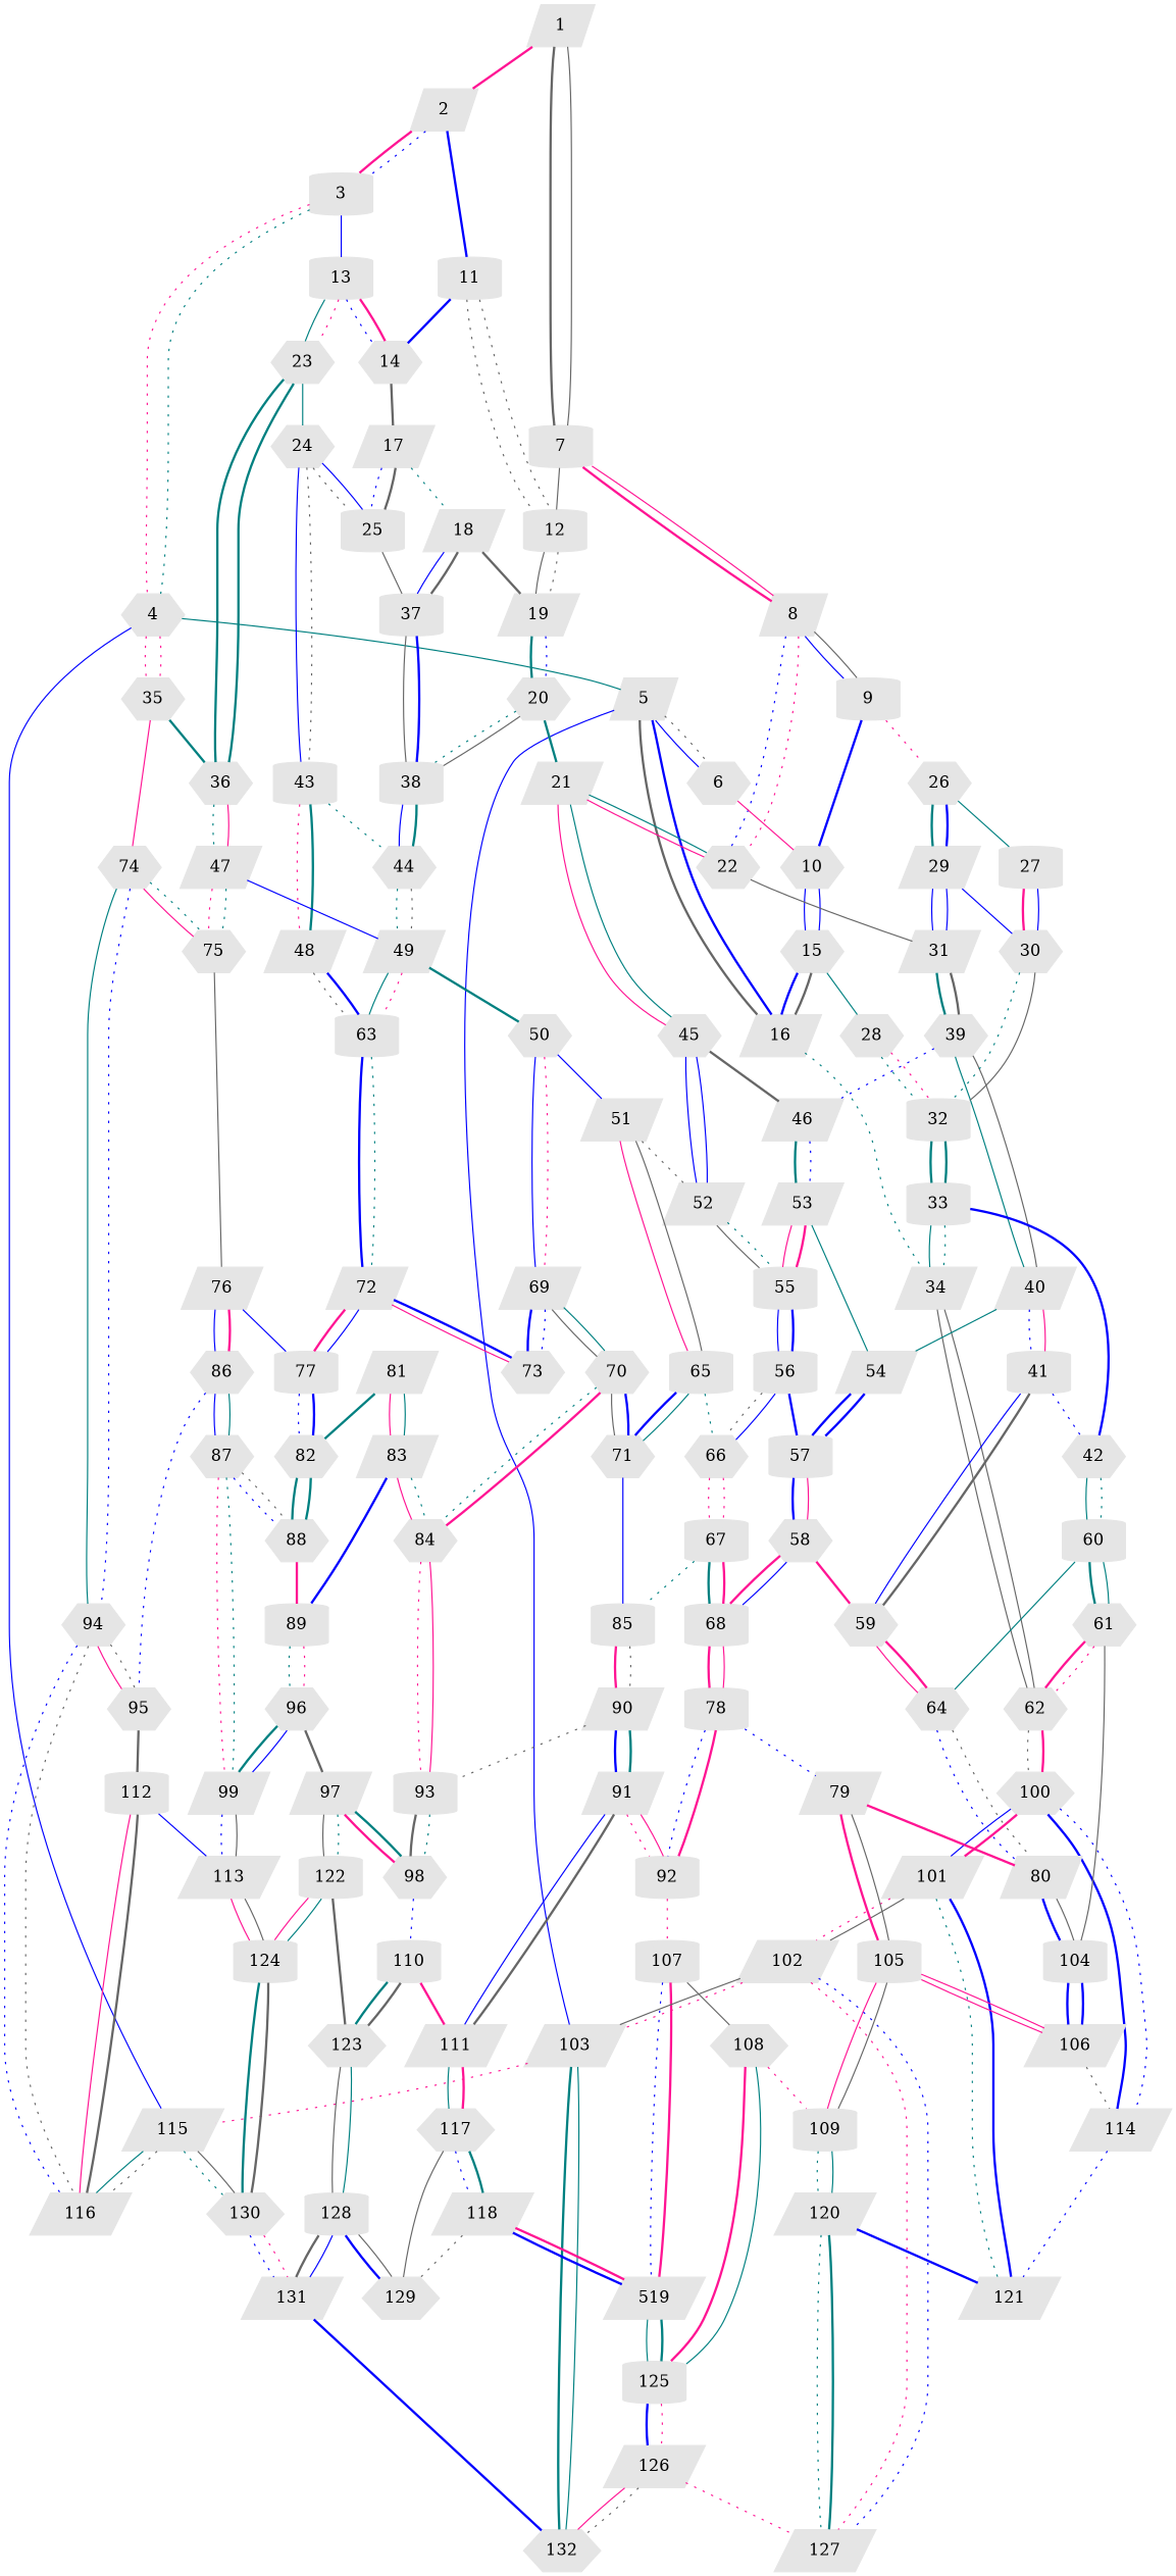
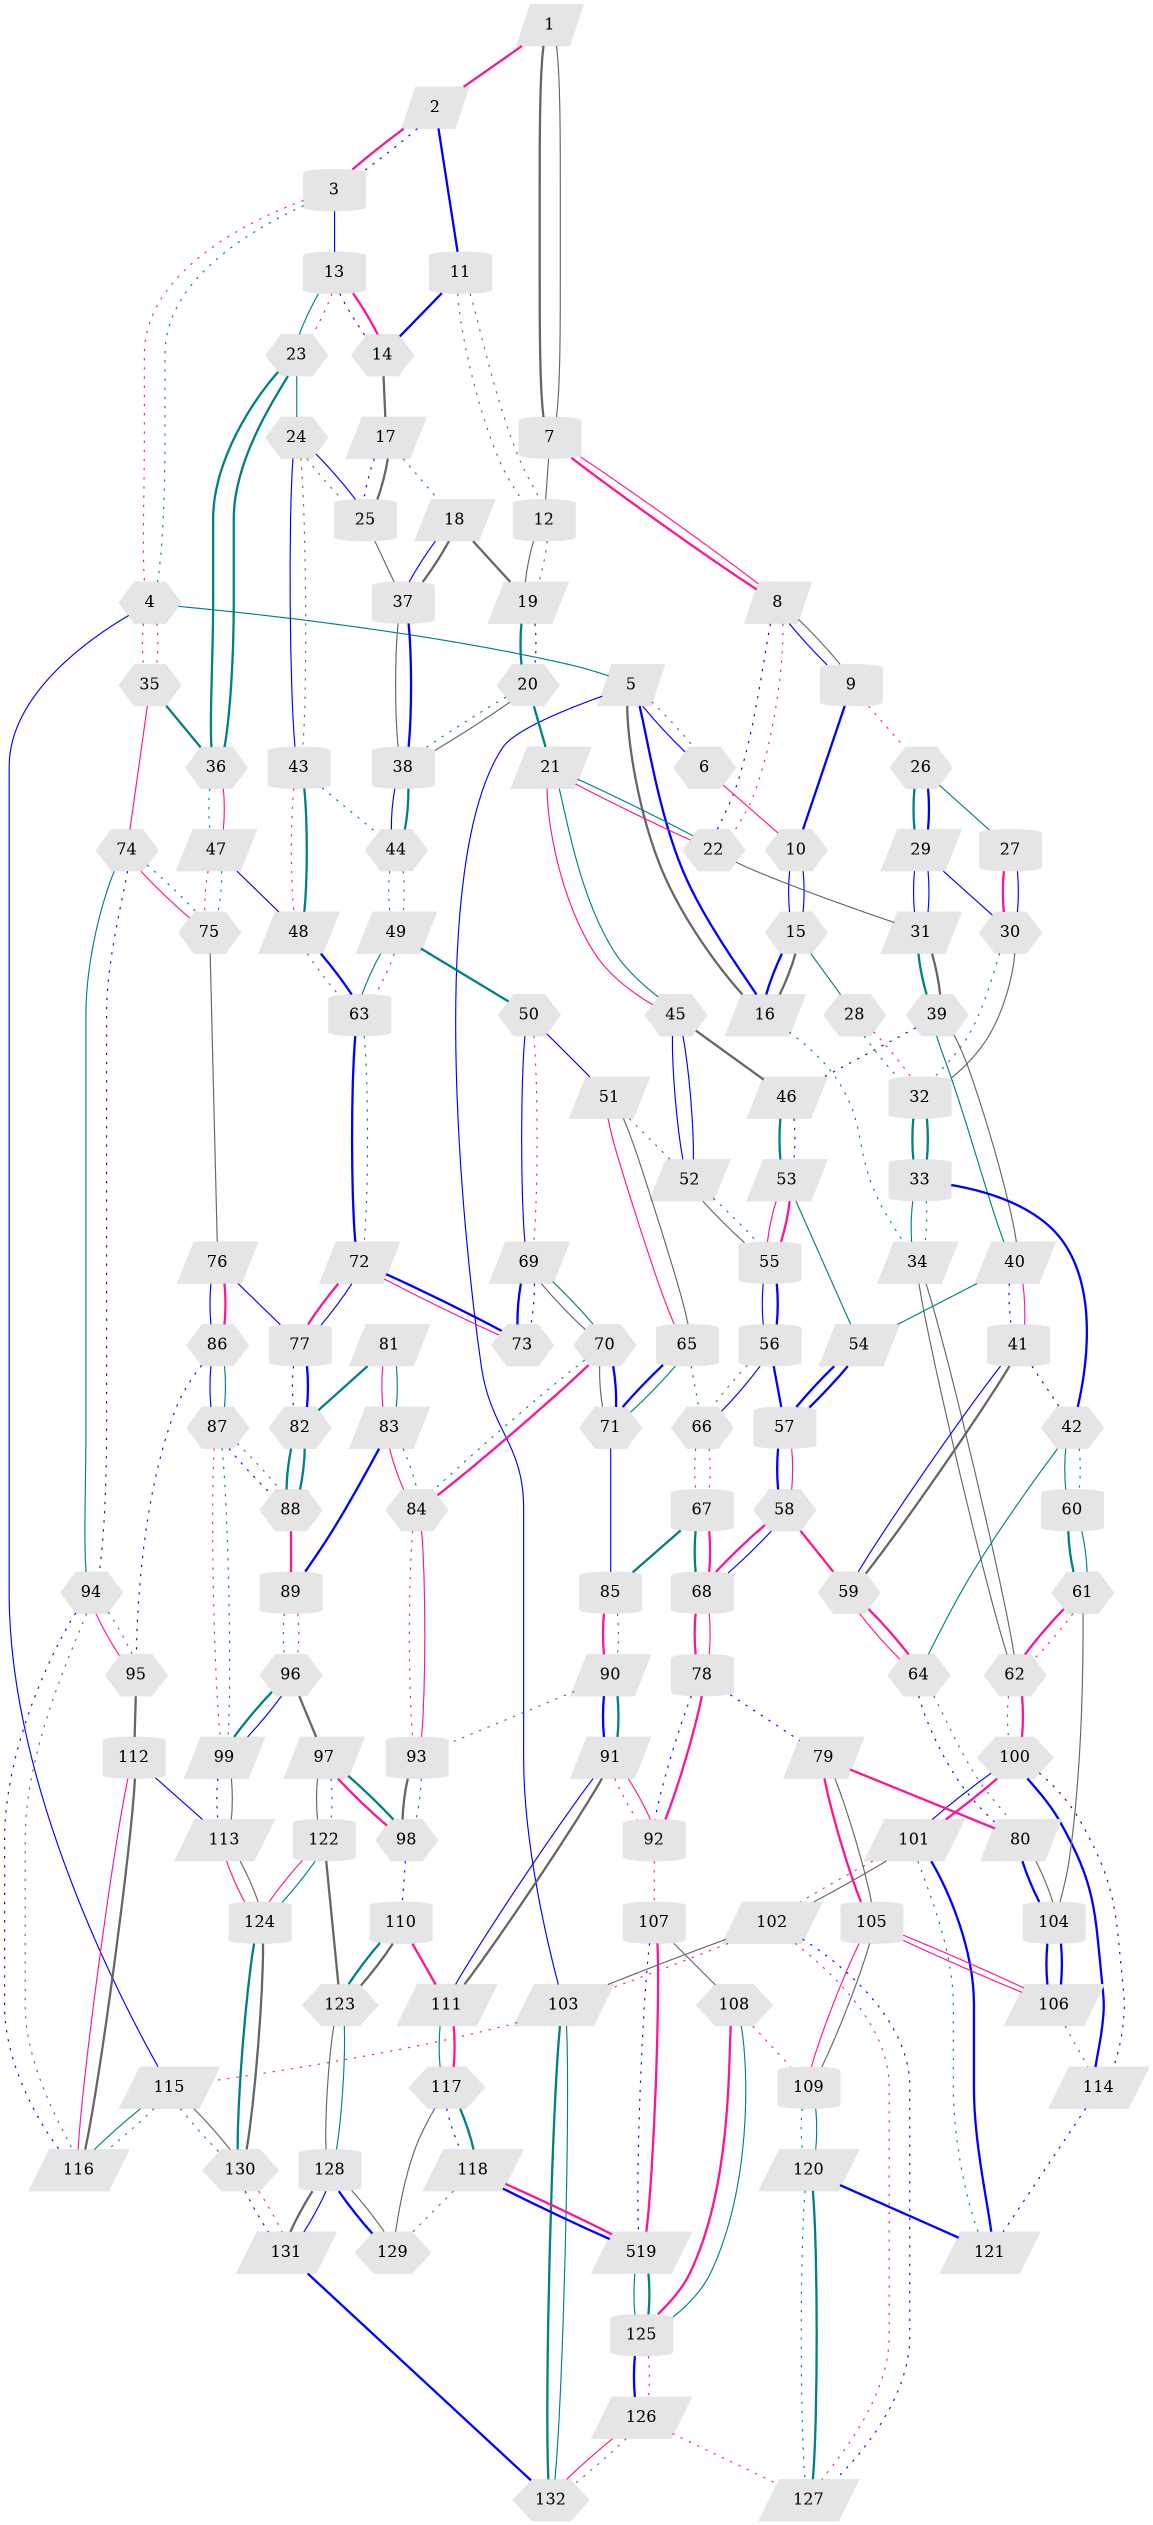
  graph {
    node [color=gray90 shape=parallelogram style=filled]
    edge [color=blue style=solid]
    1
    2
    7 [shape=cylinder]
    3 [shape=cylinder]
    11 [shape=cylinder]
    8
    12 [shape=cylinder]
    4 [shape=hexagon]
    13 [shape=cylinder]
    14 [shape=hexagon]
    5
    35 [shape=hexagon]
    115
    23 [shape=hexagon]
    6 [shape=hexagon]
    16
    103
    36 [shape=hexagon]
    74 [shape=hexagon]
    116
    130 [shape=hexagon]
    10 [shape=hexagon]
    34
    132 [shape=hexagon]
    15 [shape=hexagon]
    9 [shape=cylinder]
    22 [shape=hexagon]
    19
    26 [shape=hexagon]
    31
    27 [shape=cylinder]
    29
    28 [shape=hexagon]
    17
    20 [shape=hexagon]
    24 [shape=hexagon]
    18
    25 [shape=cylinder]
    32 [shape=cylinder]
    62 [shape=hexagon]
    37 [shape=cylinder]
    38 [shape=cylinder]
    21
    45 [shape=hexagon]
    44 [shape=hexagon]
    46
    52
    39 [shape=hexagon]
    43 [shape=cylinder]
    47
    48
    30 [shape=hexagon]
    33 [shape=cylinder]
    40
    42 [shape=hexagon]
    60 [shape=cylinder]
    100 [shape=hexagon]
    75 [shape=hexagon]
    94 [shape=hexagon]
    49
    41 [shape=cylinder]
    54
    53
    59 [shape=hexagon]
    57 [shape=cylinder]
    64 [shape=hexagon]
    61 [shape=hexagon]
    63 [shape=cylinder]
    50 [shape=hexagon]
    55 [shape=cylinder]
    76
    72
    51
    69
    65 [shape=cylinder]
    70 [shape=hexagon]
    73 [shape=hexagon]
    66 [shape=hexagon]
    71 [shape=hexagon]
    56 [shape=cylinder]
    58 [shape=hexagon]
    67 [shape=cylinder]
    68 [shape=cylinder]
    78 [shape=cylinder]
    80
    104 [shape=cylinder]
    106
    101
    114
    77 [shape=cylinder]
    85 [shape=cylinder]
    90
    79
    92 [shape=cylinder]
    84 [shape=hexagon]
    93 [shape=cylinder]
    82 [shape=hexagon]
    95 [shape=hexagon]
    86 [shape=hexagon]
    87 [shape=hexagon]
    88 [shape=hexagon]
    105 [shape=cylinder]
    107 [shape=cylinder]
    109 [shape=cylinder]
    81
    83
    89 [shape=cylinder]
    96 [shape=hexagon]
    98 [shape=hexagon]
    91
    99
    112 [shape=cylinder]
    113
    97
    111
    117 [shape=hexagon]
    108 [shape=hexagon]
    n118 [label=519]
    110 [shape=cylinder]
    122 [shape=cylinder]
    123 [shape=hexagon]
    124 [shape=cylinder]
    102
    121
    127
    120
    125 [shape=cylinder]
    126
    128 [shape=cylinder]
    118
    129 [shape=hexagon]
    131
    1 -- 2 [color=deeppink style=bold]
    1 -- 7 [color=gray40 style=bold]
    1 -- 7 [color=gray40]
    2 -- 3 [color=deeppink style=bold]
    2 -- 3 [style=dotted]
    2 -- 11 [style=bold]
    7 -- 8 [color=deeppink style=bold]
    7 -- 8 [color=deeppink]
    7 -- 12 [color=gray40]
    3 -- 4 [color=deeppink style=dotted]
    3 -- 4 [color=teal style=dotted]
    3 -- 13
    11 -- 12 [color=gray40 style=dotted]
    11 -- 12 [color=gray40 style=dotted]
    11 -- 14 [style=bold]
    8 -- 9
    8 -- 9 [color=gray40]
    8 -- 22 [style=dotted]
    8 -- 22 [color=deeppink style=dotted]
    12 -- 19 [color=gray40]
    12 -- 19 [color=gray40 style=dotted]
    4 -- 5 [color=teal]
    4 -- 35 [color=deeppink style=dotted]
    4 -- 35 [color=deeppink style=dotted]
    4 -- 115
    13 -- 14 [style=dotted]
    13 -- 14 [color=deeppink style=bold]
    13 -- 23 [color=teal]
    13 -- 23 [color=deeppink style=dotted]
    14 -- 17 [color=gray40 style=bold]
    5 -- 6
    5 -- 6 [color=gray40 style=dotted]
    5 -- 16 [color=gray40 style=bold]
    5 -- 16 [style=bold]
    5 -- 103
    35 -- 36 [color=teal style=bold]
    35 -- 74 [color=deeppink]
    115 -- 116 [color=teal]
    115 -- 116 [color=gray40 style=dotted]
    115 -- 130 [color=teal style=dotted]
    115 -- 130 [color=gray40]
    23 -- 36 [color=teal style=bold]
    23 -- 36 [color=teal style=bold]
    23 -- 24 [color=teal]
    6 -- 10 [color=deeppink]
    16 -- 34 [color=teal style=dotted]
    103 -- 115 [color=deeppink style=dotted]
    103 -- 132 [color=teal style=bold]
    103 -- 132 [color=teal]
    36 -- 47 [color=teal style=dotted]
    36 -- 47 [color=deeppink]
    74 -- 75 [color=deeppink]
    74 -- 75 [color=teal style=dotted]
    74 -- 94 [color=teal]
    74 -- 94 [style=dotted]
    130 -- 131 [style=dotted]
    130 -- 131 [color=deeppink style=dotted]
    10 -- 15
    10 -- 15
    34 -- 62 [color=gray40]
    34 -- 62 [color=gray40]
    15 -- 16 [style=bold]
    15 -- 16 [color=gray40 style=bold]
    15 -- 28 [color=teal]
    9 -- 10 [style=bold]
    9 -- 26 [color=deeppink style=dotted]
    22 -- 31 [color=gray40]
    19 -- 20 [color=teal style=bold]
    19 -- 20 [style=dotted]
    26 -- 27 [color=teal]
    26 -- 29 [color=teal style=bold]
    26 -- 29 [style=bold]
    31 -- 39 [color=teal style=bold]
    31 -- 39 [color=gray40 style=bold]
    27 -- 30 [color=deeppink style=bold]
    27 -- 30
    29 -- 31
    29 -- 31
    29 -- 30
    28 -- 32 [color=teal style=dotted]
    28 -- 32 [color=deeppink style=dotted]
    17 -- 18 [color=teal style=dotted]
    17 -- 25 [style=dotted]
    17 -- 25 [color=gray40 style=bold]
    20 -- 38 [color=teal style=dotted]
    20 -- 38 [color=gray40]
    20 -- 21 [color=teal style=bold]
    24 -- 25 [color=gray40 style=dotted]
    24 -- 25
    24 -- 43
    24 -- 43 [color=gray40 style=dotted]
    18 -- 19 [color=gray40 style=bold]
    18 -- 37
    18 -- 37 [color=gray40 style=bold]
    25 -- 37 [color=gray40]
    32 -- 33 [color=teal style=bold]
    32 -- 33 [color=teal style=bold]
    62 -- 100 [color=gray40 style=dotted]
    62 -- 100 [color=deeppink style=bold]
    37 -- 38 [color=gray40]
    37 -- 38 [style=bold]
    38 -- 44
    38 -- 44 [color=teal style=bold]
    21 -- 22 [color=deeppink]
    21 -- 22 [color=teal]
    21 -- 45 [color=deeppink]
    21 -- 45 [color=teal]
    45 -- 46 [color=gray40 style=bold]
    45 -- 52
    45 -- 52
    44 -- 49 [color=teal style=dotted]
    44 -- 49 [color=gray40 style=dotted]
    46 -- 53 [color=teal style=bold]
    46 -- 53 [style=dotted]
    52 -- 55 [color=gray40]
    52 -- 55 [color=teal style=dotted]
    39 -- 46 [style=dotted]
    39 -- 40 [color=teal]
    39 -- 40 [color=gray40]
    43 -- 44 [color=teal style=dotted]
    43 -- 48 [color=deeppink style=dotted]
    43 -- 48 [color=teal style=bold]
-   47 -- 49
+   47 -- 48
    47 -- 75 [color=deeppink style=dotted]
    47 -- 75 [color=teal style=dotted]
    48 -- 63 [color=gray40 style=dotted]
    48 -- 63 [style=bold]
    30 -- 32 [color=teal style=dotted]
    30 -- 32 [color=gray40]
    33 -- 34 [color=teal]
    33 -- 34 [color=teal style=dotted]
    33 -- 42 [style=bold]
    40 -- 41 [style=dotted]
    40 -- 41 [color=deeppink]
    40 -- 54 [color=teal]
    42 -- 60 [color=teal]
    42 -- 60 [color=teal style=dotted]
-   60 -- 64 [color=teal]
+   42 -- 64 [color=teal]
    60 -- 61 [color=teal style=bold]
    60 -- 61 [color=teal]
    100 -- 101
    100 -- 101 [color=deeppink style=bold]
    100 -- 114 [style=bold]
    100 -- 114 [style=dotted]
    75 -- 76 [color=gray40]
    94 -- 116 [style=dotted]
    94 -- 116 [color=gray40 style=dotted]
    94 -- 95 [color=deeppink]
    94 -- 95 [color=gray40 style=dotted]
    49 -- 63 [color=teal]
    49 -- 63 [color=deeppink style=dotted]
    49 -- 50 [color=teal style=bold]
    41 -- 42 [style=dotted]
    41 -- 59
    41 -- 59 [color=gray40 style=bold]
    54 -- 57 [style=bold]
    54 -- 57 [style=bold]
    53 -- 54 [color=teal]
    53 -- 55 [color=deeppink]
    53 -- 55 [color=deeppink style=bold]
    59 -- 64 [color=deeppink]
    59 -- 64 [color=deeppink style=bold]
    57 -- 58 [style=bold]
    57 -- 58 [color=deeppink]
    64 -- 80 [style=dotted]
    64 -- 80 [color=gray40 style=dotted]
    61 -- 62 [color=deeppink style=bold]
    61 -- 62 [color=deeppink style=dotted]
    61 -- 104 [color=gray40]
    63 -- 72 [style=bold]
    63 -- 72 [color=teal style=dotted]
    50 -- 51
    50 -- 69
    50 -- 69 [color=deeppink style=dotted]
    55 -- 56
    55 -- 56 [style=bold]
    76 -- 77
    76 -- 86
    76 -- 86 [color=deeppink style=bold]
    72 -- 73 [color=deeppink]
    72 -- 73 [style=bold]
    72 -- 77 [color=deeppink style=bold]
    72 -- 77
    51 -- 52 [color=gray40 style=dotted]
    51 -- 65 [color=deeppink]
    51 -- 65 [color=gray40]
    69 -- 70 [color=gray40]
    69 -- 70 [color=teal]
    69 -- 73 [style=bold]
    69 -- 73 [style=dotted]
    65 -- 66 [color=teal style=dotted]
    65 -- 71 [style=bold]
    65 -- 71 [color=teal]
    70 -- 71 [color=gray40]
    70 -- 71 [style=bold]
    70 -- 84 [color=teal style=dotted]
    70 -- 84 [color=deeppink style=bold]
    66 -- 67 [color=deeppink style=dotted]
    66 -- 67 [color=deeppink style=dotted]
    71 -- 85
    56 -- 57 [style=bold]
    56 -- 66 [color=gray40 style=dotted]
    56 -- 66
    58 -- 59 [color=deeppink style=bold]
    58 -- 68 [color=deeppink style=bold]
    58 -- 68
    67 -- 68 [color=teal style=bold]
    67 -- 68 [color=deeppink style=bold]
-   67 -- 85 [color=teal style=dotted]
+   67 -- 85 [color=teal style=bold]
    68 -- 78 [color=deeppink style=bold]
    68 -- 78 [color=deeppink]
    78 -- 79 [style=dotted]
    78 -- 92 [style=dotted]
    78 -- 92 [color=deeppink style=bold]
    80 -- 104 [style=bold]
    80 -- 104 [color=gray40]
    104 -- 106 [style=bold]
    104 -- 106 [style=bold]
    106 -- 114 [color=gray40 style=dotted]
    101 -- 102 [color=deeppink style=dotted]
    101 -- 102 [color=gray40]
    101 -- 121 [color=teal style=dotted]
    101 -- 121 [style=bold]
    114 -- 121 [style=dotted]
    77 -- 82 [style=dotted]
    77 -- 82 [style=bold]
    85 -- 90 [color=deeppink style=bold]
    85 -- 90 [color=gray40 style=dotted]
    90 -- 93 [color=gray40 style=dotted]
    90 -- 91 [style=bold]
    90 -- 91 [color=teal style=bold]
    79 -- 80 [color=deeppink style=bold]
    79 -- 105 [color=deeppink style=bold]
    79 -- 105 [color=gray40]
    92 -- 107 [color=deeppink style=dotted]
    84 -- 93 [color=deeppink style=dotted]
    84 -- 93 [color=deeppink]
    93 -- 98 [color=gray40 style=bold]
    93 -- 98 [color=teal style=dotted]
    82 -- 88 [color=teal style=bold]
    82 -- 88 [color=teal style=bold]
    95 -- 112 [color=gray40 style=bold]
    86 -- 95 [style=dotted]
    86 -- 87
    86 -- 87 [color=teal]
    87 -- 88 [style=dotted]
    87 -- 88 [color=gray40 style=dotted]
    87 -- 99 [color=deeppink style=dotted]
    87 -- 99 [color=teal style=dotted]
    88 -- 89 [color=deeppink style=bold]
    105 -- 106 [color=deeppink]
    105 -- 106 [color=deeppink]
    105 -- 109 [color=deeppink]
    105 -- 109 [color=gray40]
    107 -- 108 [color=gray40]
    107 -- n118 [style=dotted]
    107 -- n118 [color=deeppink style=bold]
    109 -- 120 [color=teal style=dotted]
    109 -- 120 [color=teal]
    81 -- 82 [color=teal style=bold]
    81 -- 83 [color=deeppink]
    81 -- 83 [color=teal]
    83 -- 84 [color=deeppink]
    83 -- 84 [color=teal style=dotted]
    83 -- 89 [style=bold]
    89 -- 96 [color=teal style=dotted]
    89 -- 96 [color=deeppink style=dotted]
    96 -- 99 [color=teal style=bold]
    96 -- 99
    96 -- 97 [color=gray40 style=bold]
    98 -- 110 [style=dotted]
    91 -- 92 [color=deeppink style=dotted]
    91 -- 92 [color=deeppink]
    91 -- 111
    91 -- 111 [color=gray40 style=bold]
    99 -- 113 [style=dotted]
    99 -- 113 [color=gray40]
    112 -- 116 [color=deeppink]
    112 -- 116 [color=gray40 style=bold]
    112 -- 113
    113 -- 124 [color=deeppink]
    113 -- 124 [color=gray40]
    97 -- 98 [color=deeppink style=bold]
    97 -- 98 [color=teal style=bold]
    97 -- 122 [color=gray40]
    97 -- 122 [color=teal style=dotted]
    111 -- 117 [color=teal]
    111 -- 117 [color=deeppink style=bold]
    117 -- 118 [style=dotted]
    117 -- 118 [color=teal style=bold]
    117 -- 129 [color=gray40]
    108 -- 109 [color=deeppink style=dotted]
    108 -- 125 [color=deeppink style=bold]
    108 -- 125 [color=teal]
    n118 -- 125 [color=teal]
    n118 -- 125 [color=teal style=bold]
    110 -- 111 [color=deeppink style=bold]
    110 -- 123 [color=teal style=bold]
    110 -- 123 [color=gray40 style=bold]
    122 -- 123 [color=gray40 style=bold]
    122 -- 124 [color=deeppink]
    122 -- 124 [color=teal]
    123 -- 128 [color=gray40]
    123 -- 128 [color=teal]
    124 -- 130 [color=teal style=bold]
    124 -- 130 [color=gray40 style=bold]
    102 -- 103 [color=gray40]
    102 -- 103 [color=deeppink style=dotted]
    102 -- 127 [color=deeppink style=dotted]
    102 -- 127 [style=dotted]
    120 -- 121 [style=bold]
    120 -- 127 [color=teal style=dotted]
    120 -- 127 [color=teal style=bold]
    125 -- 126 [style=bold]
    125 -- 126 [color=deeppink style=dotted]
    126 -- 132 [color=deeppink]
    126 -- 132 [color=gray40 style=dotted]
    126 -- 127 [color=deeppink style=dotted]
    128 -- 129 [style=bold]
    128 -- 129 [color=gray40]
    128 -- 131 [color=gray40 style=bold]
    128 -- 131
    118 -- n118 [style=bold]
    118 -- n118 [color=deeppink style=bold]
    118 -- 129 [color=gray40 style=dotted]
    131 -- 132 [style=bold]
  }
